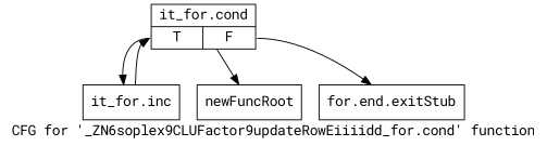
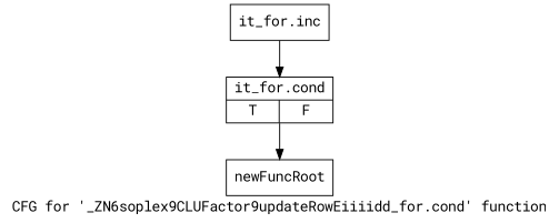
  digraph {
    fontname="Roboto Mono"
    label="CFG for '_ZN6soplex9CLUFactor9updateRowEiiiidd_for.cond' function"
    node [fontname="Roboto Mono" shape=record]
    edge [fontname="Roboto Mono"]
    n1 [label="{newFuncRoot}"]
    n2 [label="{it_for.cond|{<s0>T|<s1>F}}"]
-   n3 [label="{for.end.exitStub}"]
    n4 [label="{it_for.inc}"]
    n2 -> n1
-   n2 -> n3 [tailport=s1]
-   n2 -> n4 [tailport=s0]
    n4 -> n2
  }
